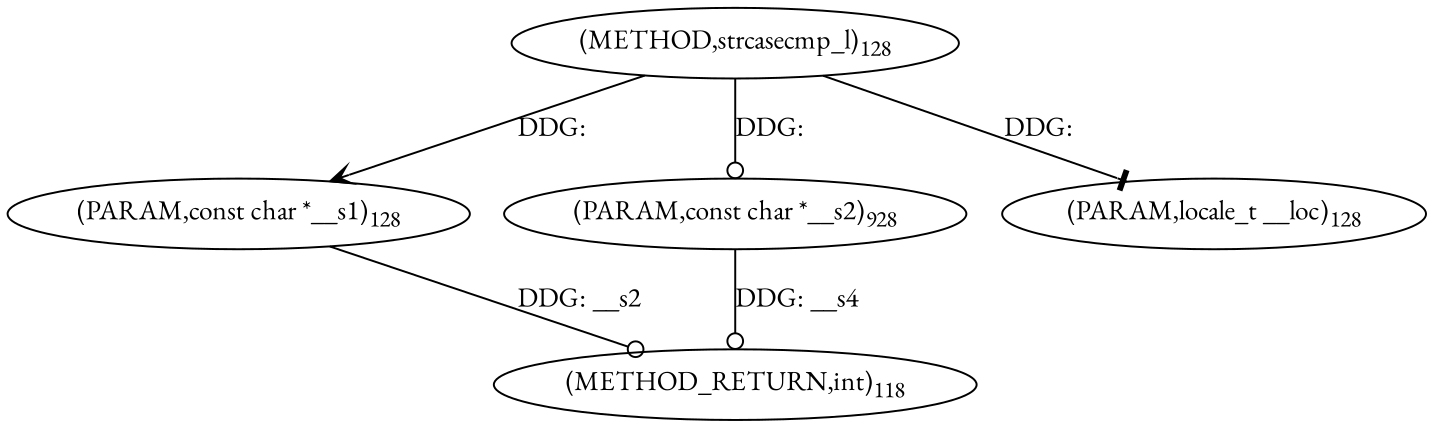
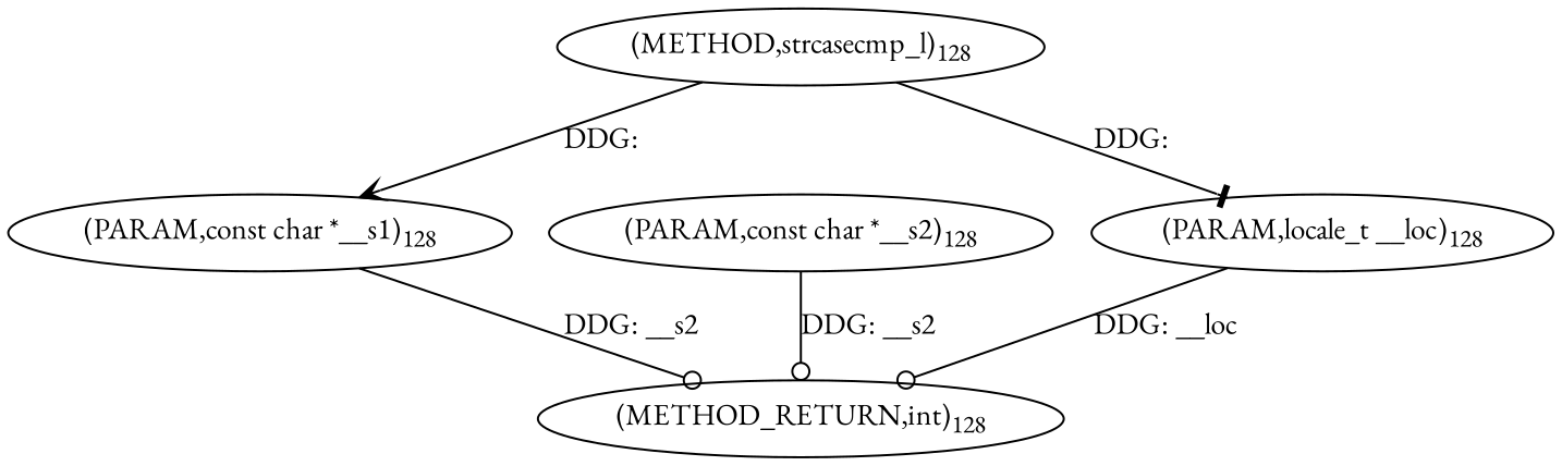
  digraph {
    fontname="EB Garamond"
    node [fontname="EB Garamond"]
    edge [arrowhead=odot fontname="EB Garamond"]
    n1 [label=<(METHOD,strcasecmp_l)<SUB>128</SUB>>]
    n2 [label=<(PARAM,const char *__s1)<SUB>128</SUB>>]
-   n3 [label=<(PARAM,const char *__s2)<SUB>928</SUB>>]
+   n3 [label=<(PARAM,const char *__s2)<SUB>128</SUB>>]
    n4 [label=<(PARAM,locale_t __loc)<SUB>128</SUB>>]
-   n5 [label=<(METHOD_RETURN,int)<SUB>118</SUB>>]
+   n5 [label=<(METHOD_RETURN,int)<SUB>128</SUB>>]
    n1 -> n2 [arrowhead=vee label="DDG: "]
-   n1 -> n3 [label="DDG: "]
    n1 -> n4 [arrowhead=tee label="DDG: "]
    n2 -> n5 [label="DDG: __s2"]
-   n3 -> n5 [label="DDG: __s4"]
+   n3 -> n5 [label="DDG: __s2"]
+   n4 -> n5 [label="DDG: __loc"]
  }
